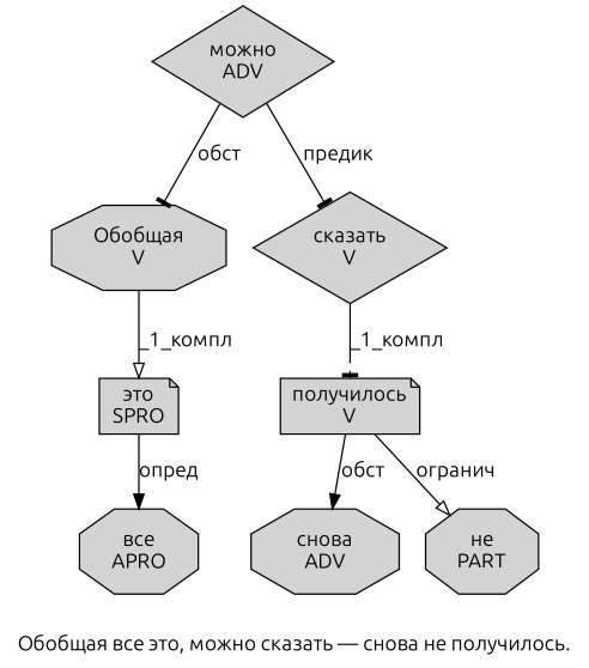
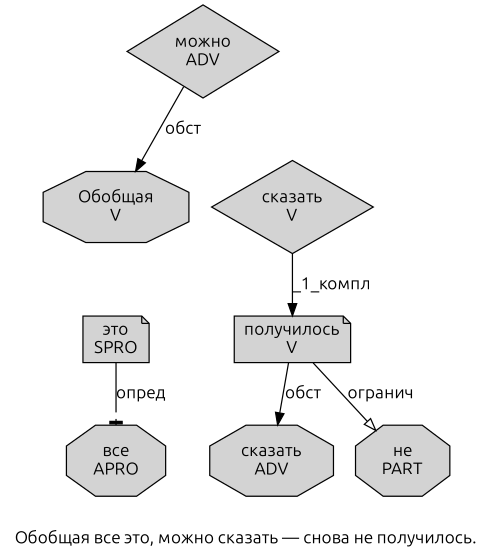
  digraph {
    fontname=Ubuntu
    label="Обобщая все это, можно сказать — снова не получилось."
    node [fillcolor=lightgray fontname=Ubuntu penwidth=1 shape=octagon style=filled]
    edge [arrowhead=normal fontname=Ubuntu]
    n1 [label="Обобщая\nV"]
    n2 [label="это\nSPRO" shape=note]
    n3 [label="все\nAPRO"]
    n4 [label="можно\nADV" shape=diamond]
    n5 [label="сказать\nV" shape=diamond]
    n6 [label="получилось\nV" shape=note]
-   n7 [label="снова\nADV"]
+   n7 [label="сказать\nADV"]
    n8 [label="не\nPART"]
-   n1 -> n2 [arrowhead=onormal label="_1_компл"]
-   n2 -> n3 [label="опред"]
-   n4 -> n1 [arrowhead=tee label="обст"]
-   n4 -> n5 [arrowhead=tee label="предик"]
-   n5 -> n6 [arrowhead=tee label="_1_компл"]
+   n2 -> n3 [arrowhead=tee label="опред"]
+   n4 -> n1 [label="обст"]
+   n5 -> n6 [label="_1_компл"]
    n6 -> n7 [label="обст"]
    n6 -> n8 [arrowhead=onormal label="огранич"]
  }
